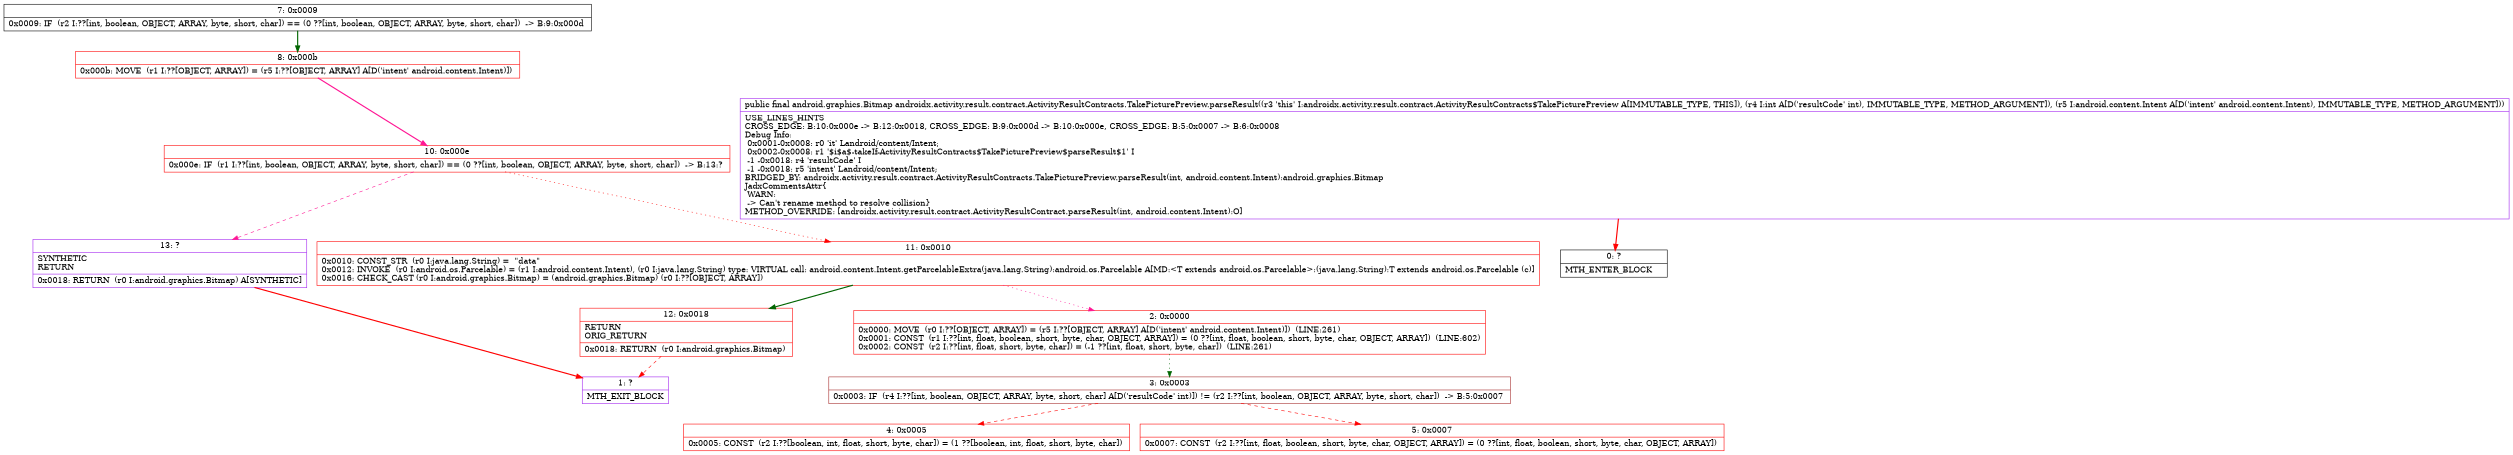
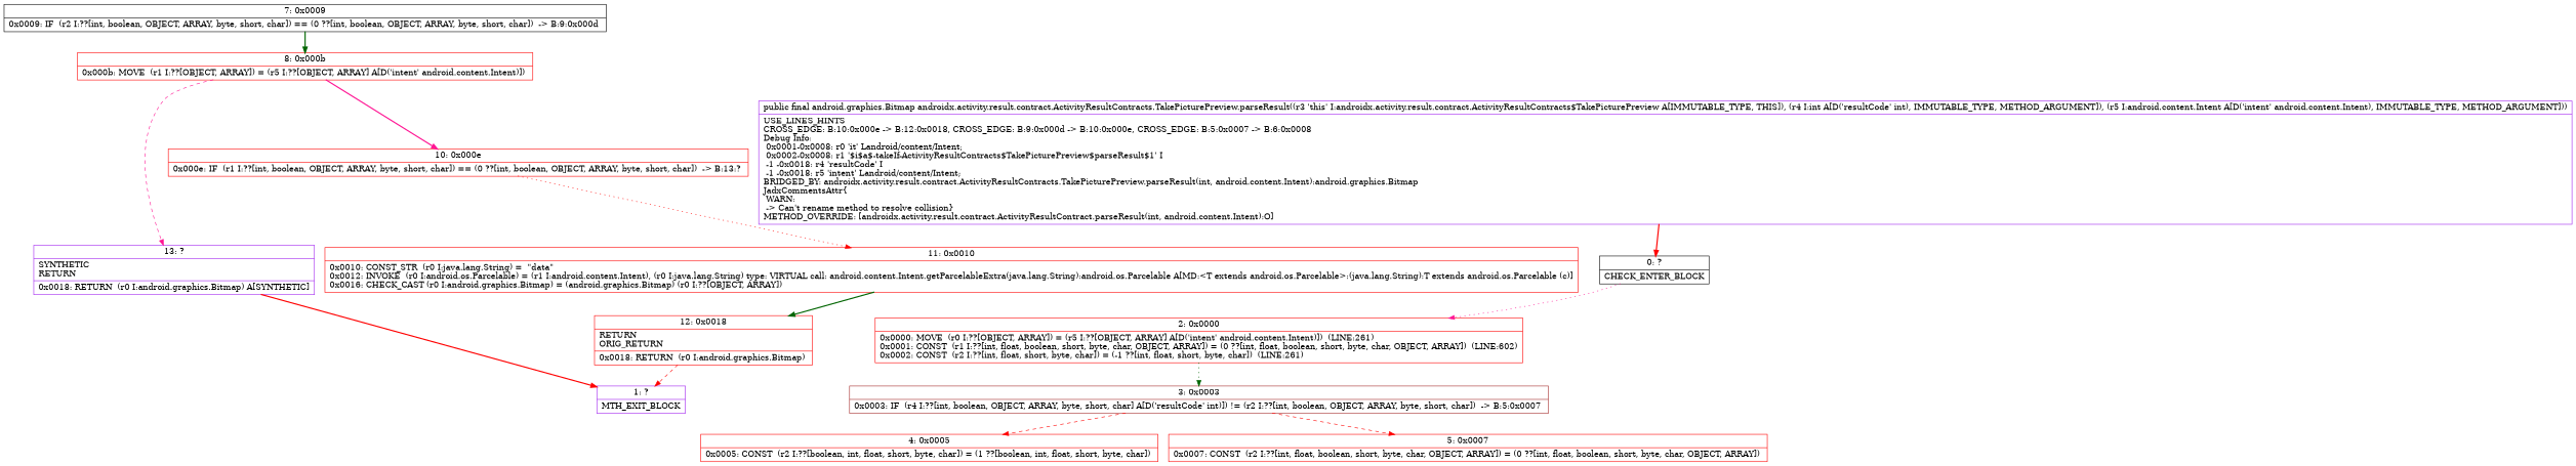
  digraph {
    node [color=red shape=record]
    edge [color=red style=bold]
-   n1 [color=black label="{0\:\ ?|MTH_ENTER_BLOCK\l}"]
+   n1 [color=black label="{0\:\ ?|CHECK_ENTER_BLOCK\l}"]
    n2 [label="{2\:\ 0x0000|0x0000: MOVE  (r0 I:??[OBJECT, ARRAY]) = (r5 I:??[OBJECT, ARRAY] A[D('intent' android.content.Intent)])  (LINE:261)\l0x0001: CONST  (r1 I:??[int, float, boolean, short, byte, char, OBJECT, ARRAY]) = (0 ??[int, float, boolean, short, byte, char, OBJECT, ARRAY])  (LINE:602)\l0x0002: CONST  (r2 I:??[int, float, short, byte, char]) = (\-1 ??[int, float, short, byte, char])  (LINE:261)\l}"]
    n3 [color=brown label="{3\:\ 0x0003|0x0003: IF  (r4 I:??[int, boolean, OBJECT, ARRAY, byte, short, char] A[D('resultCode' int)]) != (r2 I:??[int, boolean, OBJECT, ARRAY, byte, short, char])  \-\> B:5:0x0007 \l}"]
    n4 [label="{4\:\ 0x0005|0x0005: CONST  (r2 I:??[boolean, int, float, short, byte, char]) = (1 ??[boolean, int, float, short, byte, char]) \l}"]
    n5 [label="{5\:\ 0x0007|0x0007: CONST  (r2 I:??[int, float, boolean, short, byte, char, OBJECT, ARRAY]) = (0 ??[int, float, boolean, short, byte, char, OBJECT, ARRAY]) \l}"]
    n6 [color=black label="{7\:\ 0x0009|0x0009: IF  (r2 I:??[int, boolean, OBJECT, ARRAY, byte, short, char]) == (0 ??[int, boolean, OBJECT, ARRAY, byte, short, char])  \-\> B:9:0x000d \l}"]
    n7 [label="{8\:\ 0x000b|0x000b: MOVE  (r1 I:??[OBJECT, ARRAY]) = (r5 I:??[OBJECT, ARRAY] A[D('intent' android.content.Intent)]) \l}"]
    n8 [label="{10\:\ 0x000e|0x000e: IF  (r1 I:??[int, boolean, OBJECT, ARRAY, byte, short, char]) == (0 ??[int, boolean, OBJECT, ARRAY, byte, short, char])  \-\> B:13:? \l}"]
    n9 [label="{11\:\ 0x0010|0x0010: CONST_STR  (r0 I:java.lang.String) =  \"data\" \l0x0012: INVOKE  (r0 I:android.os.Parcelable) = (r1 I:android.content.Intent), (r0 I:java.lang.String) type: VIRTUAL call: android.content.Intent.getParcelableExtra(java.lang.String):android.os.Parcelable A[MD:\<T extends android.os.Parcelable\>:(java.lang.String):T extends android.os.Parcelable (c)]\l0x0016: CHECK_CAST (r0 I:android.graphics.Bitmap) = (android.graphics.Bitmap) (r0 I:??[OBJECT, ARRAY]) \l}"]
    n10 [color=purple label="{13\:\ ?|SYNTHETIC\lRETURN\l|0x0018: RETURN  (r0 I:android.graphics.Bitmap) A[SYNTHETIC]\l}"]
    n11 [label="{12\:\ 0x0018|RETURN\lORIG_RETURN\l|0x0018: RETURN  (r0 I:android.graphics.Bitmap) \l}"]
    n12 [color=purple label="{1\:\ ?|MTH_EXIT_BLOCK\l}"]
    n13 [color=purple label="{public final android.graphics.Bitmap androidx.activity.result.contract.ActivityResultContracts.TakePicturePreview.parseResult((r3 'this' I:androidx.activity.result.contract.ActivityResultContracts$TakePicturePreview A[IMMUTABLE_TYPE, THIS]), (r4 I:int A[D('resultCode' int), IMMUTABLE_TYPE, METHOD_ARGUMENT]), (r5 I:android.content.Intent A[D('intent' android.content.Intent), IMMUTABLE_TYPE, METHOD_ARGUMENT]))  | USE_LINES_HINTS\lCROSS_EDGE: B:10:0x000e \-\> B:12:0x0018, CROSS_EDGE: B:9:0x000d \-\> B:10:0x000e, CROSS_EDGE: B:5:0x0007 \-\> B:6:0x0008\lDebug Info:\l  0x0001\-0x0008: r0 'it' Landroid\/content\/Intent;\l  0x0002\-0x0008: r1 '$i$a$\-takeIf\-ActivityResultContracts$TakePicturePreview$parseResult$1' I\l  \-1 \-0x0018: r4 'resultCode' I\l  \-1 \-0x0018: r5 'intent' Landroid\/content\/Intent;\lBRIDGED_BY: androidx.activity.result.contract.ActivityResultContracts.TakePicturePreview.parseResult(int, android.content.Intent):android.graphics.Bitmap\lJadxCommentsAttr\{\l WARN: \l \-\> Can't rename method to resolve collision\}\lMETHOD_OVERRIDE: [androidx.activity.result.contract.ActivityResultContract.parseResult(int, android.content.Intent):O]\l}"]
-   n9 -> n2 [color=deeppink style=dotted]
+   n1 -> n2 [color=deeppink style=dotted]
    n2 -> n3 [color=darkgreen style=dotted]
    n3 -> n4 [style=dashed]
    n3 -> n5 [style=dashed]
    n6 -> n7 [color=darkgreen]
    n7 -> n8 [color=deeppink]
    n8 -> n9 [style=dotted]
-   n8 -> n10 [color=deeppink style=dashed]
+   n7 -> n10 [color=deeppink style=dashed]
    n9 -> n11 [color=darkgreen]
    n10 -> n12
    n11 -> n12 [style=dashed]
    n13 -> n1
  }
